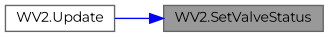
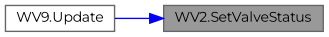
  digraph {
    rankdir=RL
    fontname=Montserrat
    node [fontname=Montserrat fontsize=10 shape=box style=filled]
    n1 [color=gray40 fillcolor=grey60 fontcolor=black height=0.2 label="WV2.SetValveStatus" width=0.4]
-   n2 [color=grey40 fillcolor=white height=0.2 label="WV2.Update" width=0.4]
+   n2 [color=grey40 fillcolor=white height=0.2 label="WV9.Update" width=0.4]
    n1 -> n2 [color=blue dir=back fontname=Montserrat fontsize=10 labelfontname=Helvetica labelfontsize=10 style=solid]
  }
